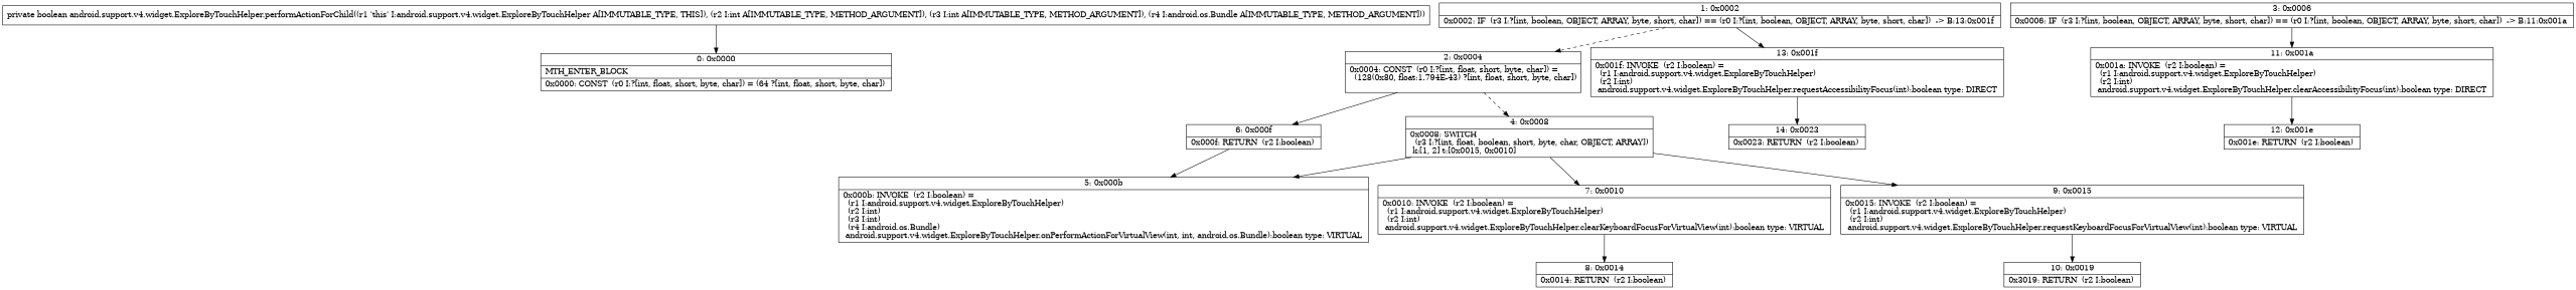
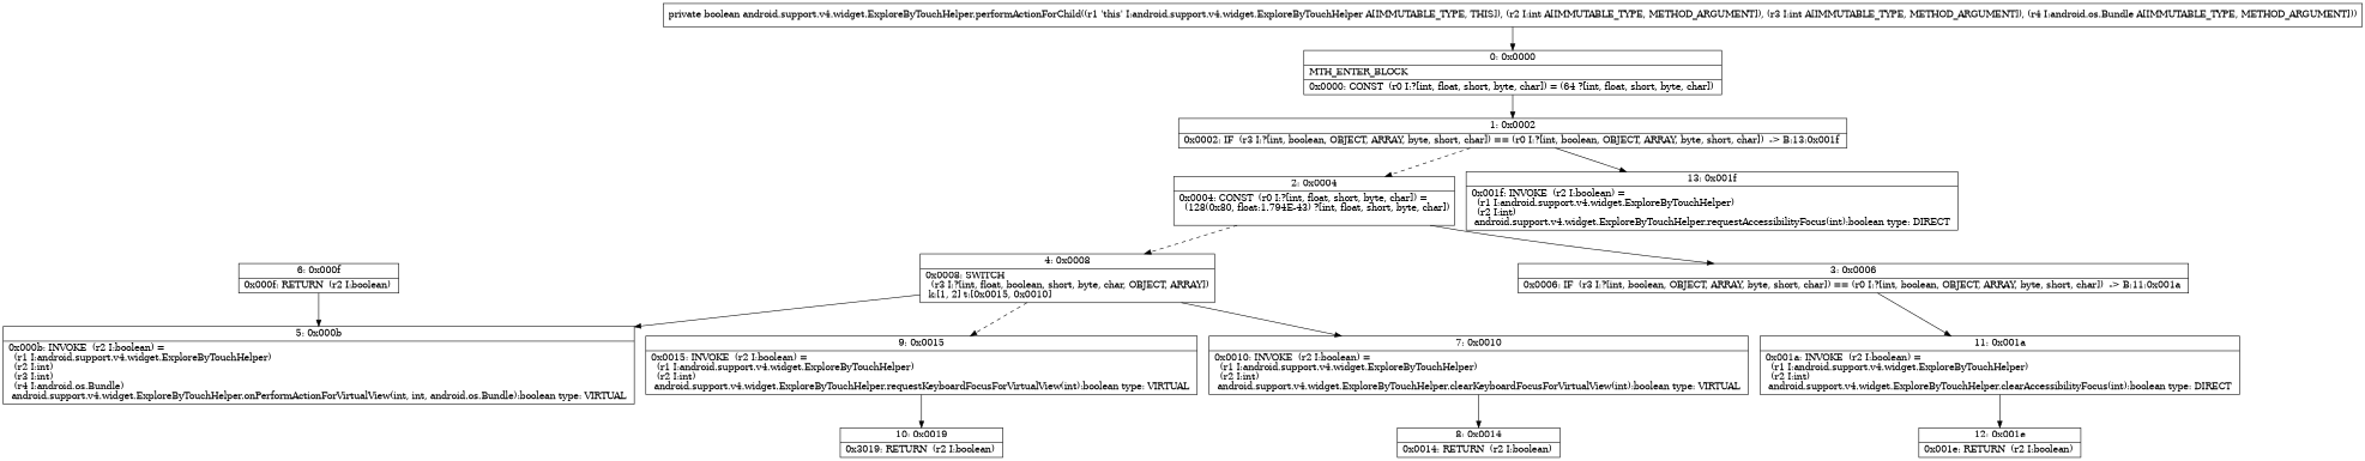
  digraph {
    node [shape=record]
    n1 [label="{0\:\ 0x0000|MTH_ENTER_BLOCK\l|0x0000: CONST  (r0 I:?[int, float, short, byte, char]) = (64 ?[int, float, short, byte, char]) \l}"]
    n2 [label="{1\:\ 0x0002|0x0002: IF  (r3 I:?[int, boolean, OBJECT, ARRAY, byte, short, char]) == (r0 I:?[int, boolean, OBJECT, ARRAY, byte, short, char])  \-\> B:13:0x001f \l}"]
    n3 [label="{2\:\ 0x0004|0x0004: CONST  (r0 I:?[int, float, short, byte, char]) = \l  (128(0x80, float:1.794E\-43) ?[int, float, short, byte, char])\l \l}"]
    n4 [label="{13\:\ 0x001f|0x001f: INVOKE  (r2 I:boolean) = \l  (r1 I:android.support.v4.widget.ExploreByTouchHelper)\l  (r2 I:int)\l android.support.v4.widget.ExploreByTouchHelper.requestAccessibilityFocus(int):boolean type: DIRECT \l}"]
    n5 [label="{3\:\ 0x0006|0x0006: IF  (r3 I:?[int, boolean, OBJECT, ARRAY, byte, short, char]) == (r0 I:?[int, boolean, OBJECT, ARRAY, byte, short, char])  \-\> B:11:0x001a \l}"]
    n6 [label="{4\:\ 0x0008|0x0008: SWITCH  \l  (r3 I:?[int, float, boolean, short, byte, char, OBJECT, ARRAY])\l k:[1, 2] t:[0x0015, 0x0010] \l}"]
-   n7 [label="{14\:\ 0x0023|0x0023: RETURN  (r2 I:boolean) \l}"]
    n8 [label="{11\:\ 0x001a|0x001a: INVOKE  (r2 I:boolean) = \l  (r1 I:android.support.v4.widget.ExploreByTouchHelper)\l  (r2 I:int)\l android.support.v4.widget.ExploreByTouchHelper.clearAccessibilityFocus(int):boolean type: DIRECT \l}"]
    n9 [label="{5\:\ 0x000b|0x000b: INVOKE  (r2 I:boolean) = \l  (r1 I:android.support.v4.widget.ExploreByTouchHelper)\l  (r2 I:int)\l  (r3 I:int)\l  (r4 I:android.os.Bundle)\l android.support.v4.widget.ExploreByTouchHelper.onPerformActionForVirtualView(int, int, android.os.Bundle):boolean type: VIRTUAL \l}"]
    n10 [label="{7\:\ 0x0010|0x0010: INVOKE  (r2 I:boolean) = \l  (r1 I:android.support.v4.widget.ExploreByTouchHelper)\l  (r2 I:int)\l android.support.v4.widget.ExploreByTouchHelper.clearKeyboardFocusForVirtualView(int):boolean type: VIRTUAL \l}"]
    n11 [label="{9\:\ 0x0015|0x0015: INVOKE  (r2 I:boolean) = \l  (r1 I:android.support.v4.widget.ExploreByTouchHelper)\l  (r2 I:int)\l android.support.v4.widget.ExploreByTouchHelper.requestKeyboardFocusForVirtualView(int):boolean type: VIRTUAL \l}"]
    n12 [label="{12\:\ 0x001e|0x001e: RETURN  (r2 I:boolean) \l}"]
    n13 [label="{8\:\ 0x0014|0x0014: RETURN  (r2 I:boolean) \l}"]
    n14 [label="{10\:\ 0x0019|0x3019: RETURN  (r2 I:boolean) \l}"]
    n15 [label="{6\:\ 0x000f|0x000f: RETURN  (r2 I:boolean) \l}"]
    n16 [label="{private boolean android.support.v4.widget.ExploreByTouchHelper.performActionForChild((r1 'this' I:android.support.v4.widget.ExploreByTouchHelper A[IMMUTABLE_TYPE, THIS]), (r2 I:int A[IMMUTABLE_TYPE, METHOD_ARGUMENT]), (r3 I:int A[IMMUTABLE_TYPE, METHOD_ARGUMENT]), (r4 I:android.os.Bundle A[IMMUTABLE_TYPE, METHOD_ARGUMENT])) }"]
+   n1 -> n2
    n2 -> n3 [style=dashed]
    n2 -> n4
-   n3 -> n15
+   n3 -> n5
    n3 -> n6 [style=dashed]
-   n4 -> n7
    n5 -> n8
    n6 -> n9
    n6 -> n10
-   n6 -> n11
+   n6 -> n11 [style=dashed]
    n8 -> n12
    n10 -> n13
    n11 -> n14
    n15 -> n9
    n16 -> n1
  }
